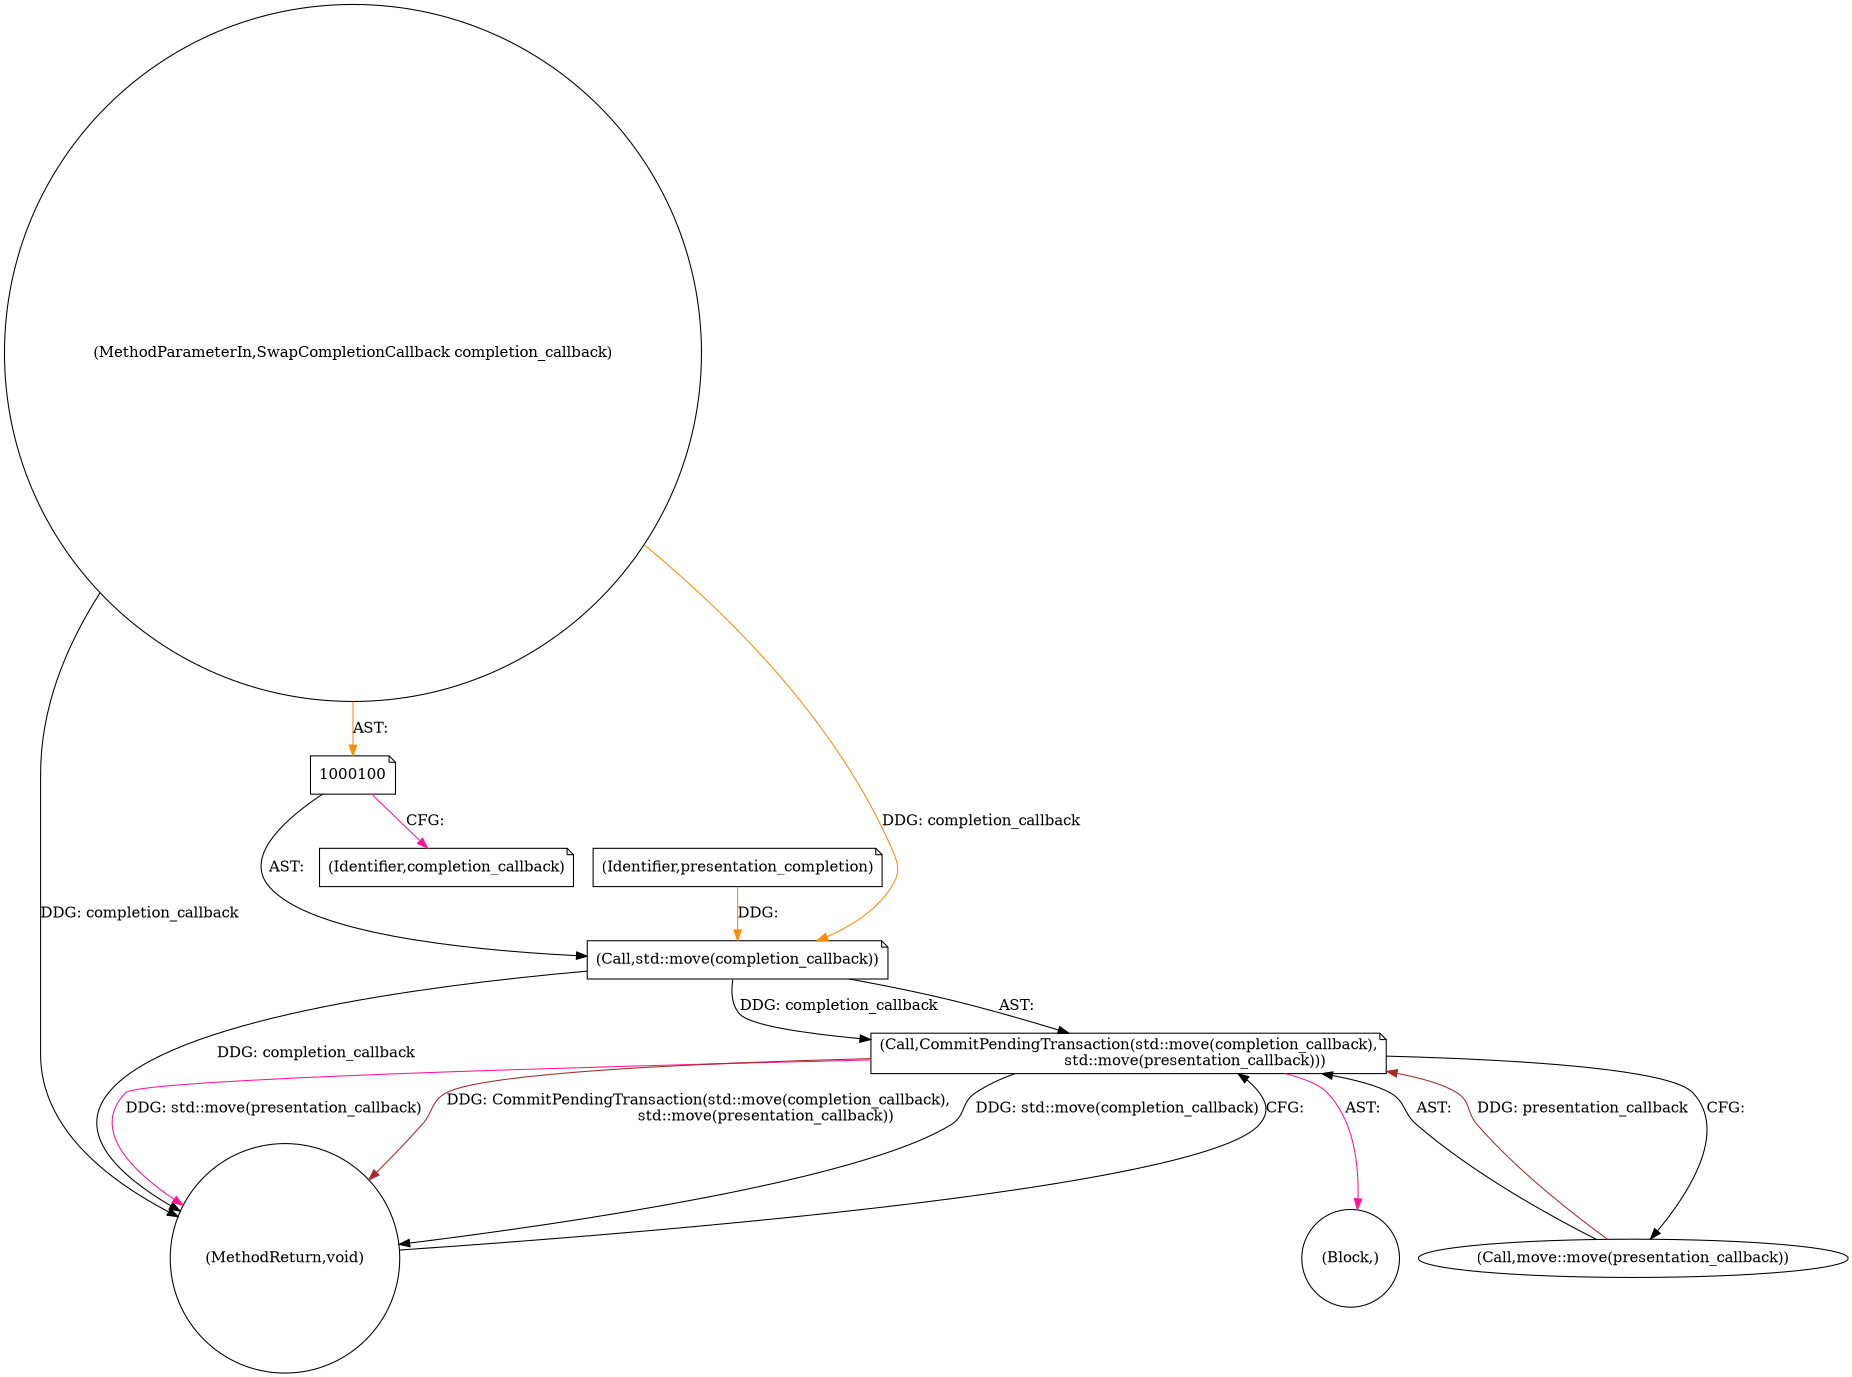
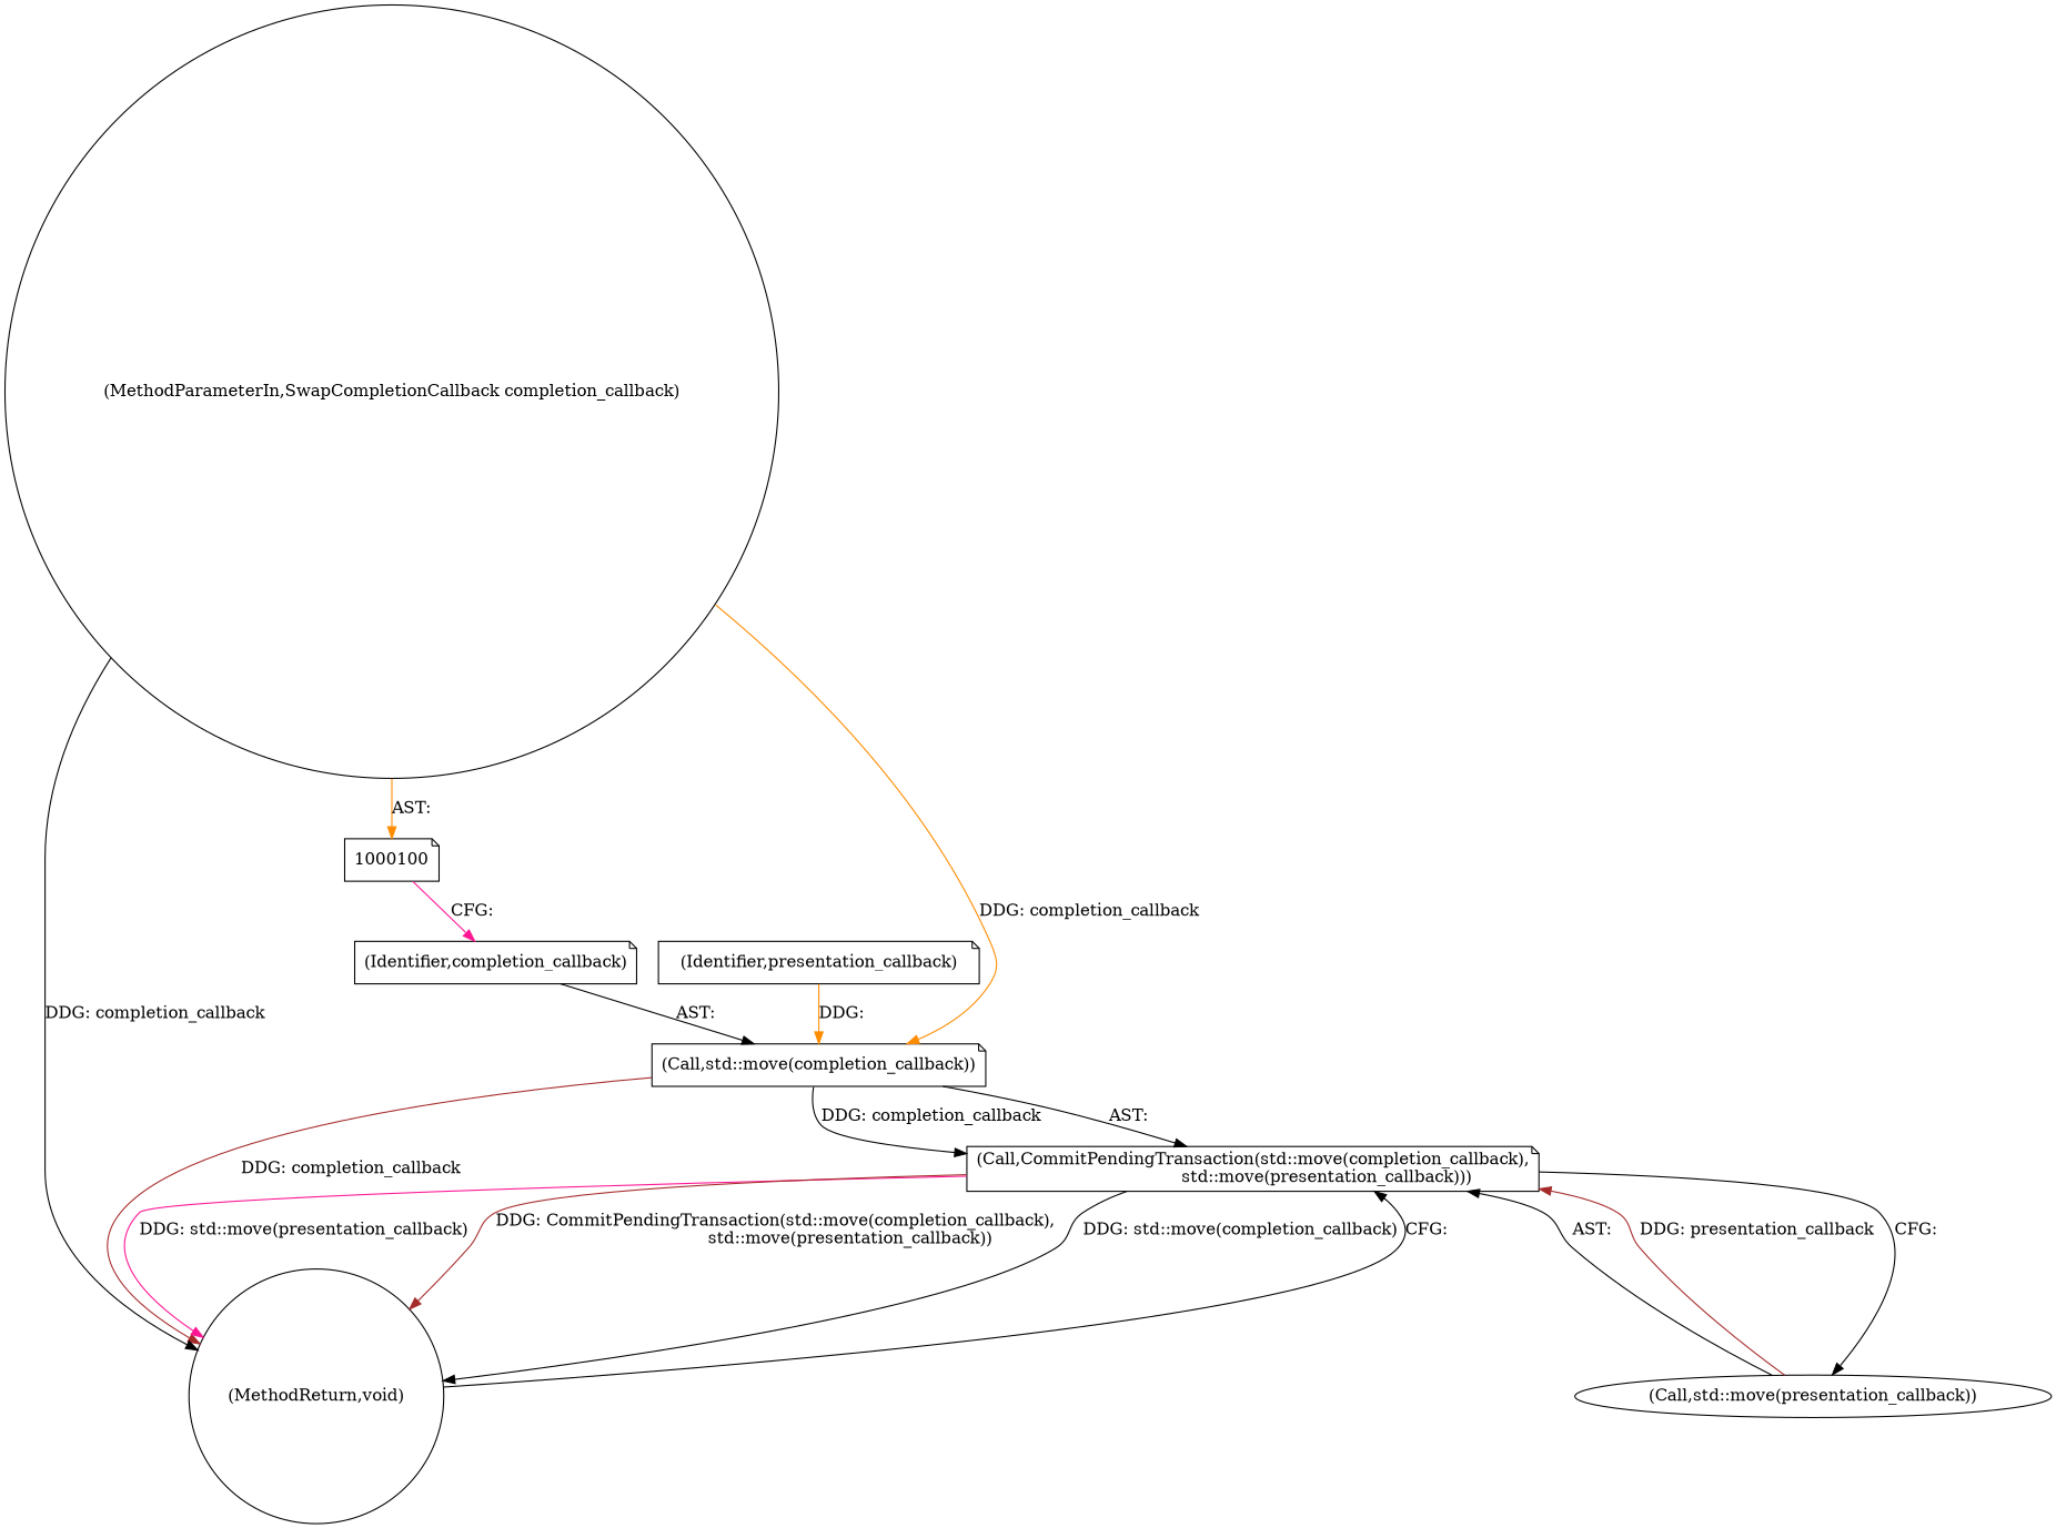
  digraph {
    node [shape=note]
    edge [color=black]
    n1 [label="(Call,std::move(completion_callback))"]
    n2 [label="(Call,CommitPendingTransaction(std::move(completion_callback),\n                            std::move(presentation_callback)))"]
    n3 [label="(MethodReturn,void)" shape=circle]
-   n4 [label="(Block,)" shape=circle]
-   n5 [label="(Call,move::move(presentation_callback))" shape=ellipse]
+   n5 [label="(Call,std::move(presentation_callback))" shape=ellipse]
    n6 [label="(Identifier,completion_callback)"]
    n7 [label="(MethodParameterIn,SwapCompletionCallback completion_callback)" shape=circle]
    1000100
-   n9 [label="(Identifier,presentation_completion)"]
+   n9 [label="(Identifier,presentation_callback)"]
    n1 -> n2 [label="AST: "]
    n1 -> n2 [label="DDG: completion_callback"]
-   n1 -> n3 [label="DDG: completion_callback"]
+   n1 -> n3 [color=brown label="DDG: completion_callback"]
    n2 -> n3 [color=deeppink label="DDG: std::move(presentation_callback)"]
    n2 -> n3 [color=brown label="DDG: CommitPendingTransaction(std::move(completion_callback),\n                            std::move(presentation_callback))"]
    n2 -> n3 [label="DDG: std::move(completion_callback)"]
-   n2 -> n4 [color=deeppink label="AST: "]
    n2 -> n5 [label="CFG: "]
    n3 -> n2 [label="CFG: "]
    n5 -> n2 [label="AST: "]
    n5 -> n2 [color=brown label="DDG: presentation_callback"]
-   1000100 -> n1 [label="AST: "]
+   n6 -> n1 [label="AST: "]
    n7 -> n1 [color=darkorange label="DDG: completion_callback"]
    n7 -> n3 [label="DDG: completion_callback"]
    n7 -> 1000100 [color=darkorange label="AST: "]
    1000100 -> n6 [color=deeppink label="CFG: "]
    n9 -> n1 [color=darkorange label="DDG: "]
  }
